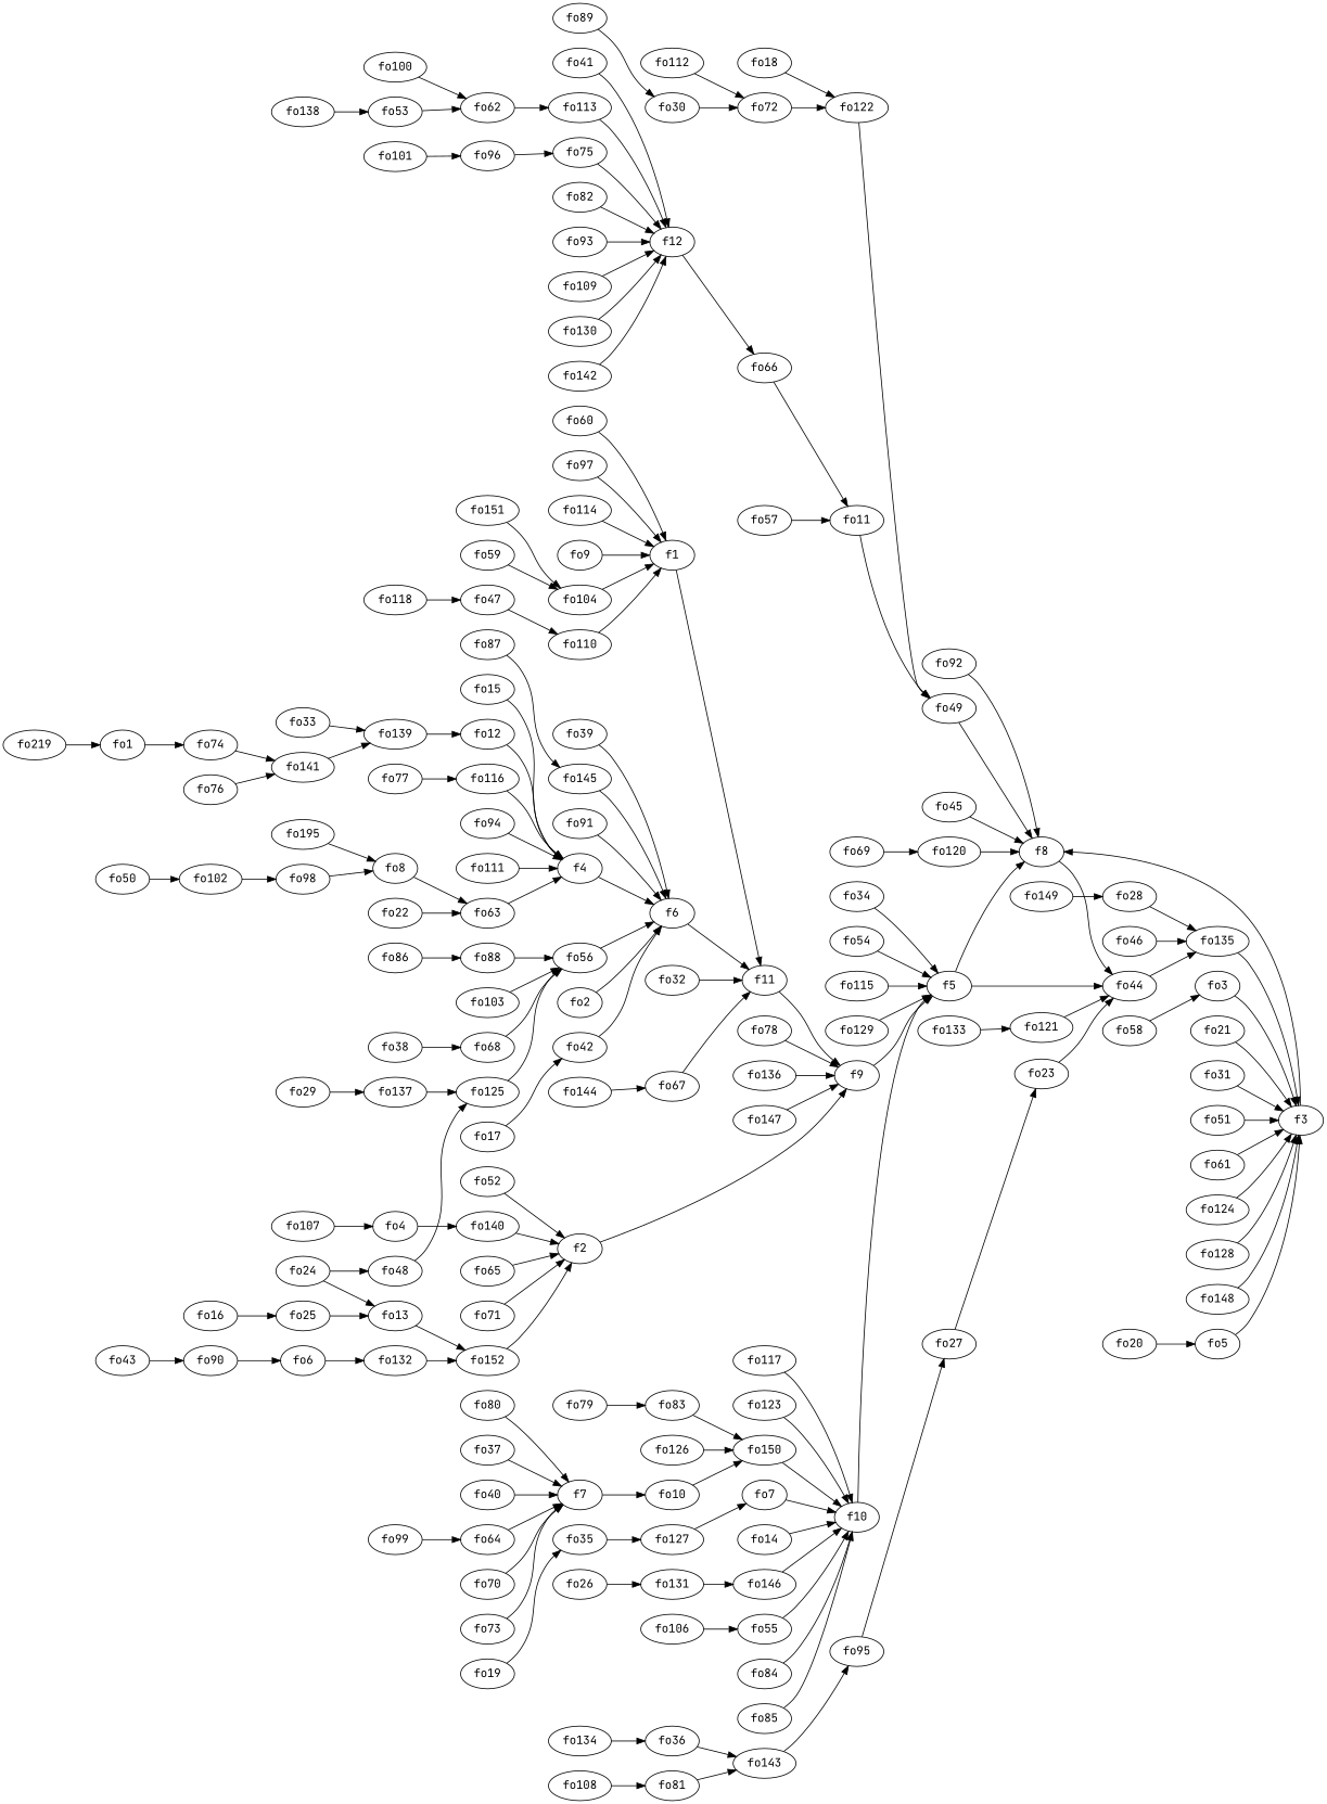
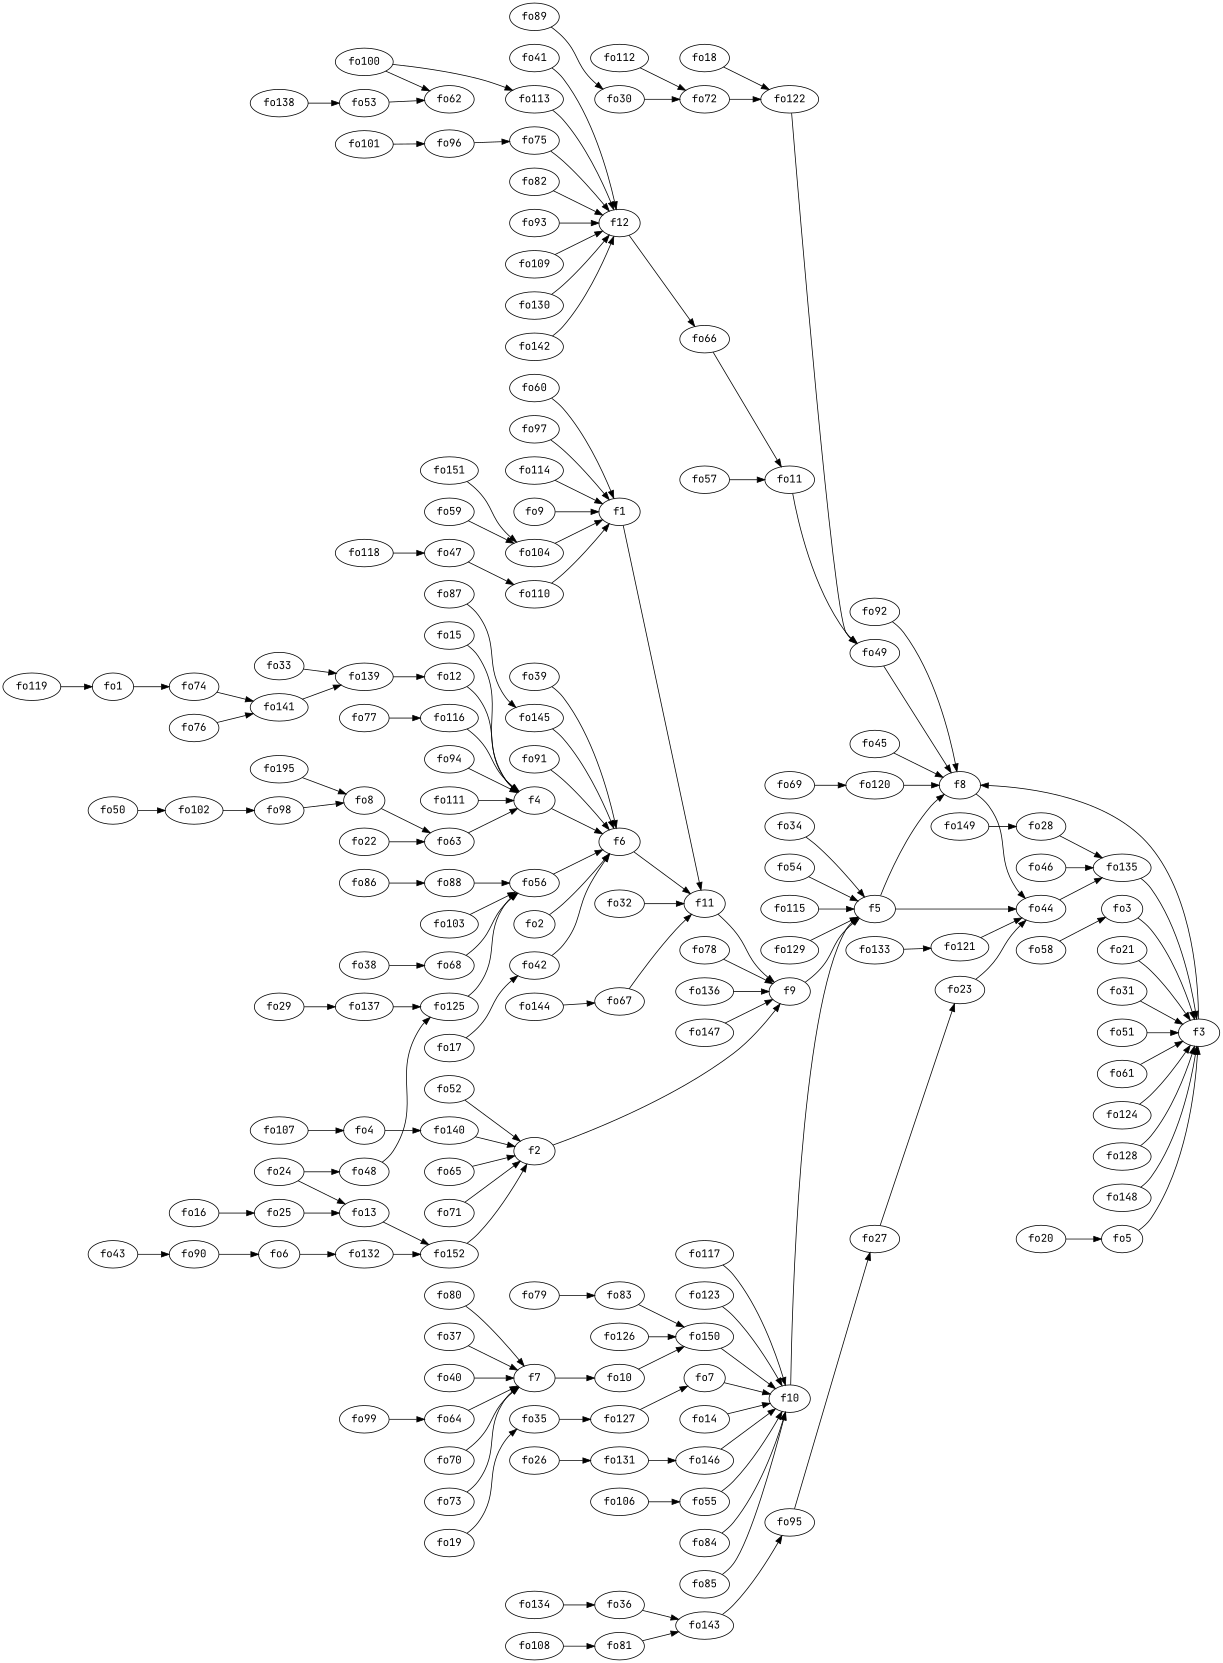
  strict digraph {
    fontname="JetBrains Mono"
    rankdir=LR
    node [fontname="JetBrains Mono"]
    edge [fontname="JetBrains Mono" weight=2]
    f1
    f11
    f9
    f2
    f5
    f3
    f8
    fo44
    f4
    f6
    fo135
    f7
    fo10
    fo150
    f10
    f12
    fo66
    fo11
    fo1
    fo74
    fo141
    fo2
    fo3
    fo4
    fo140
    fo5
    fo6
    fo132
    fo152
    fo7
    fo8
    fo63
    fo9
    fo49
    fo12
    fo13
    fo14
    fo15
    fo16
    fo25
    fo17
    fo42
    fo18
    fo122
    fo19
    fo35
    fo127
    fo20
    fo21
    fo22
    fo23
    fo24
    fo48
    fo125
    fo26
    fo131
    fo146
    fo27
    fo28
    fo29
    fo137
    fo30
    fo72
    fo31
    fo32
    fo33
    fo139
    fo34
    fo36
    fo143
    fo95
    fo37
    fo38
    fo68
    fo56
    fo39
    fo40
    fo41
    fo43
    fo90
    fo45
    fo46
    fo47
    fo110
    fo50
    fo102
    fo98
    fo51
    fo52
    fo53
    fo62
    fo113
    fo54
    fo55
    fo57
    fo58
    fo59
    fo104
    fo60
    fo61
    fo64
    fo65
    fo67
    fo69
    fo120
    fo70
    fo71
    fo73
    fo75
    fo76
    fo77
    fo116
    fo78
    fo79
    fo83
    fo80
    fo81
    fo82
    fo84
    fo85
    fo86
    fo88
    fo87
    fo145
    fo89
    fo91
    fo92
    fo93
    fo94
    fo96
    fo97
    fo99
    fo100
    fo101
    fo103
    n136 [label=fo195]
    fo106
    fo107
    fo108
    fo109
    fo111
    fo112
    fo114
    fo115
    fo117
    fo118
-   fo119 [label=fo219]
+   fo119
    fo121
    fo123
    fo124
    fo126
    fo128
    fo129
    fo130
    fo133
    fo134
    fo136
    fo138
    fo142
    fo144
    fo147
    fo148
    fo149
    fo151
    f1 -> f11
    f11 -> f9
    f9 -> f5
    f2 -> f9
    f5 -> f8
    f5 -> fo44
    f3 -> f8
    f8 -> fo44
    fo44 -> fo135
    f4 -> f6
    f6 -> f11
    fo135 -> f3
    f7 -> fo10
    fo10 -> fo150
    fo150 -> f10
    f10 -> f5
    f12 -> fo66
    fo66 -> fo11
    fo11 -> fo49
    fo1 -> fo74
    fo74 -> fo141
    fo141 -> fo139
    fo2 -> f6
    fo3 -> f3
    fo4 -> fo140
    fo140 -> f2
    fo5 -> f3
    fo6 -> fo132
    fo132 -> fo152
    fo152 -> f2
    fo7 -> f10
    fo8 -> fo63
    fo63 -> f4
    fo9 -> f1
    fo49 -> f8
    fo12 -> f4
    fo13 -> fo152
    fo14 -> f10
    fo15 -> f4
    fo16 -> fo25
    fo25 -> fo13
    fo17 -> fo42
    fo42 -> f6
    fo18 -> fo122
    fo122 -> fo49
    fo19 -> fo35
    fo35 -> fo127
    fo127 -> fo7
    fo20 -> fo5
    fo21 -> f3
    fo22 -> fo63
    fo23 -> fo44
    fo24 -> fo13
    fo24 -> fo48
    fo48 -> fo125
    fo125 -> fo56
    fo26 -> fo131
    fo131 -> fo146
    fo146 -> f10
    fo27 -> fo23
    fo28 -> fo135
    fo29 -> fo137
    fo137 -> fo125
    fo30 -> fo72
    fo72 -> fo122
    fo31 -> f3
    fo32 -> f11
    fo33 -> fo139
    fo139 -> fo12
    fo34 -> f5
    fo36 -> fo143
    fo143 -> fo95
    fo95 -> fo27
    fo37 -> f7
    fo38 -> fo68
    fo68 -> fo56
    fo56 -> f6
    fo39 -> f6
    fo40 -> f7
    fo41 -> f12
    fo43 -> fo90
    fo90 -> fo6
    fo45 -> f8
    fo46 -> fo135
    fo47 -> fo110
    fo110 -> f1
    fo50 -> fo102
    fo102 -> fo98
    fo98 -> fo8
    fo51 -> f3
    fo52 -> f2
    fo53 -> fo62
-   fo62 -> fo113
+   fo100 -> fo113
    fo113 -> f12
    fo54 -> f5
    fo55 -> f10
    fo57 -> fo11
    fo58 -> fo3
    fo59 -> fo104
    fo104 -> f1
    fo60 -> f1
    fo61 -> f3
    fo64 -> f7
    fo65 -> f2
    fo67 -> f11
    fo69 -> fo120
    fo120 -> f8
    fo70 -> f7
    fo71 -> f2
    fo73 -> f7
    fo75 -> f12
    fo76 -> fo141
    fo77 -> fo116
    fo116 -> f4
    fo78 -> f9
    fo79 -> fo83
    fo83 -> fo150
    fo80 -> f7
    fo81 -> fo143
    fo82 -> f12
    fo84 -> f10
    fo85 -> f10
    fo86 -> fo88
    fo88 -> fo56
    fo87 -> fo145
    fo145 -> f6
    fo89 -> fo30
    fo91 -> f6
    fo92 -> f8
    fo93 -> f12
    fo94 -> f4
    fo96 -> fo75
    fo97 -> f1
    fo99 -> fo64
    fo100 -> fo62
    fo101 -> fo96
    fo103 -> fo56
    n136 -> fo8
    fo106 -> fo55
    fo107 -> fo4
    fo108 -> fo81
    fo109 -> f12
    fo111 -> f4
    fo112 -> fo72
    fo114 -> f1
    fo115 -> f5
    fo117 -> f10
    fo118 -> fo47
    fo119 -> fo1
    fo121 -> fo44
    fo123 -> f10
    fo124 -> f3
    fo126 -> fo150
    fo128 -> f3
    fo129 -> f5
    fo130 -> f12
    fo133 -> fo121
    fo134 -> fo36
    fo136 -> f9
    fo138 -> fo53
    fo142 -> f12
    fo144 -> fo67
    fo147 -> f9
    fo148 -> f3
    fo149 -> fo28
    fo151 -> fo104
  }
